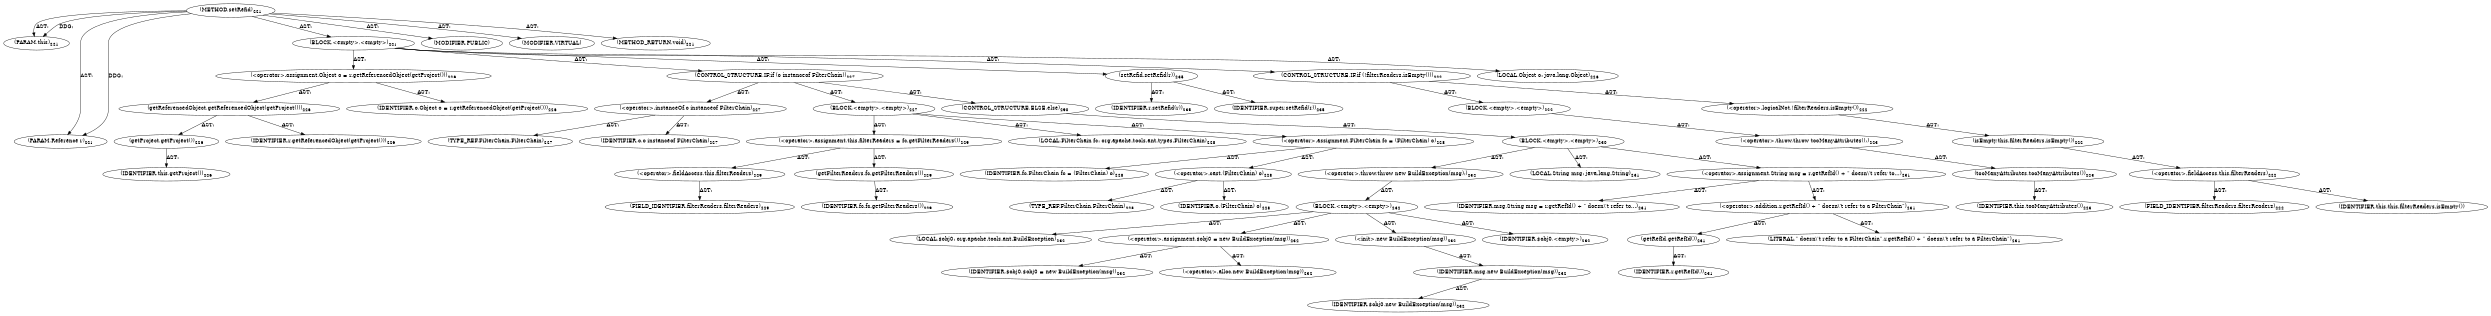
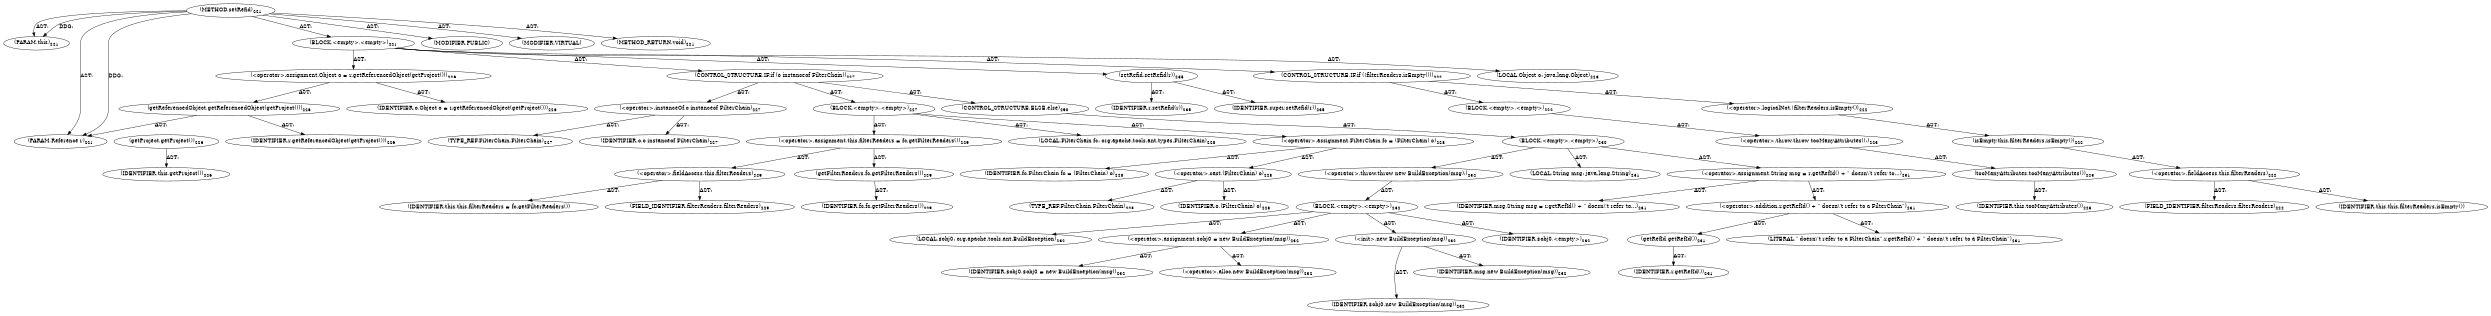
  digraph {
    fontname="DejaVu Serif"
    node [fontname="DejaVu Serif"]
    edge [fontname="DejaVu Serif"]
    n1 [label=<(METHOD,setRefid)<SUB>221</SUB>>]
    n2 [label=<(PARAM,this)<SUB>221</SUB>>]
    n3 [label=<(PARAM,Reference r)<SUB>221</SUB>>]
    n4 [label=<(BLOCK,&lt;empty&gt;,&lt;empty&gt;)<SUB>221</SUB>>]
    n5 [label=<(MODIFIER,PUBLIC)>]
    n6 [label=<(MODIFIER,VIRTUAL)>]
    n7 [label=<(METHOD_RETURN,void)<SUB>221</SUB>>]
    n8 [label=<(CONTROL_STRUCTURE,IF,if (!filterReaders.isEmpty()))<SUB>222</SUB>>]
    n9 [label=<(LOCAL,Object o: java.lang.Object)<SUB>226</SUB>>]
    n10 [label=<(&lt;operator&gt;.assignment,Object o = r.getReferencedObject(getProject()))<SUB>226</SUB>>]
    n11 [label=<(CONTROL_STRUCTURE,IF,if (o instanceof FilterChain))<SUB>227</SUB>>]
    n12 [label=<(setRefid,setRefid(r))<SUB>235</SUB>>]
    n13 [label=<(&lt;operator&gt;.logicalNot,!filterReaders.isEmpty())<SUB>222</SUB>>]
    n14 [label=<(BLOCK,&lt;empty&gt;,&lt;empty&gt;)<SUB>222</SUB>>]
    n15 [label=<(IDENTIFIER,o,Object o = r.getReferencedObject(getProject()))<SUB>226</SUB>>]
    n16 [label=<(getReferencedObject,getReferencedObject(getProject()))<SUB>226</SUB>>]
    n17 [label=<(&lt;operator&gt;.instanceOf,o instanceof FilterChain)<SUB>227</SUB>>]
    n18 [label=<(BLOCK,&lt;empty&gt;,&lt;empty&gt;)<SUB>227</SUB>>]
    n19 [label=<(CONTROL_STRUCTURE,ELSE,else)<SUB>290</SUB>>]
    n20 [label=<(IDENTIFIER,super,setRefid(r))<SUB>235</SUB>>]
    n21 [label=<(IDENTIFIER,r,setRefid(r))<SUB>235</SUB>>]
    n22 [label=<(isEmpty,this.filterReaders.isEmpty())<SUB>222</SUB>>]
    n23 [label=<(&lt;operator&gt;.throw,throw tooManyAttributes();)<SUB>223</SUB>>]
    n24 [label=<(&lt;operator&gt;.fieldAccess,this.filterReaders)<SUB>222</SUB>>]
    n25 [label=<(IDENTIFIER,this,this.filterReaders.isEmpty())>]
    n26 [label=<(FIELD_IDENTIFIER,filterReaders,filterReaders)<SUB>222</SUB>>]
    n27 [label=<(tooManyAttributes,tooManyAttributes())<SUB>223</SUB>>]
    n28 [label=<(IDENTIFIER,this,tooManyAttributes())<SUB>223</SUB>>]
    n29 [label=<(IDENTIFIER,r,getReferencedObject(getProject()))<SUB>226</SUB>>]
    n30 [label=<(getProject,getProject())<SUB>226</SUB>>]
    n31 [label=<(IDENTIFIER,this,getProject())<SUB>226</SUB>>]
    n32 [label=<(IDENTIFIER,o,o instanceof FilterChain)<SUB>227</SUB>>]
    n33 [label=<(TYPE_REF,FilterChain,FilterChain)<SUB>227</SUB>>]
    n34 [label=<(LOCAL,FilterChain fc: org.apache.tools.ant.types.FilterChain)<SUB>228</SUB>>]
    n35 [label=<(&lt;operator&gt;.assignment,FilterChain fc = (FilterChain) o)<SUB>228</SUB>>]
    n36 [label=<(&lt;operator&gt;.assignment,this.filterReaders = fc.getFilterReaders())<SUB>229</SUB>>]
    n37 [label=<(BLOCK,&lt;empty&gt;,&lt;empty&gt;)<SUB>230</SUB>>]
    n38 [label=<(IDENTIFIER,fc,FilterChain fc = (FilterChain) o)<SUB>228</SUB>>]
    n39 [label=<(&lt;operator&gt;.cast,(FilterChain) o)<SUB>228</SUB>>]
    n40 [label=<(&lt;operator&gt;.fieldAccess,this.filterReaders)<SUB>229</SUB>>]
    n41 [label=<(getFilterReaders,fc.getFilterReaders())<SUB>229</SUB>>]
    n42 [label=<(TYPE_REF,FilterChain,FilterChain)<SUB>228</SUB>>]
    n43 [label=<(IDENTIFIER,o,(FilterChain) o)<SUB>228</SUB>>]
+   n44 [label=<(IDENTIFIER,this,this.filterReaders = fc.getFilterReaders())>]
    n45 [label=<(FIELD_IDENTIFIER,filterReaders,filterReaders)<SUB>229</SUB>>]
    n46 [label=<(IDENTIFIER,fc,fc.getFilterReaders())<SUB>229</SUB>>]
    n47 [label=<(LOCAL,String msg: java.lang.String)<SUB>231</SUB>>]
    n48 [label=<(&lt;operator&gt;.assignment,String msg = r.getRefId() + &quot; doesn\'t refer to...)<SUB>231</SUB>>]
    n49 [label=<(&lt;operator&gt;.throw,throw new BuildException(msg);)<SUB>232</SUB>>]
    n50 [label=<(IDENTIFIER,msg,String msg = r.getRefId() + &quot; doesn\'t refer to...)<SUB>231</SUB>>]
    n51 [label=<(&lt;operator&gt;.addition,r.getRefId() + &quot; doesn\'t refer to a FilterChain&quot;)<SUB>231</SUB>>]
    n52 [label=<(BLOCK,&lt;empty&gt;,&lt;empty&gt;)<SUB>232</SUB>>]
    n53 [label=<(getRefId,getRefId())<SUB>231</SUB>>]
    n54 [label=<(LITERAL,&quot; doesn\'t refer to a FilterChain&quot;,r.getRefId() + &quot; doesn\'t refer to a FilterChain&quot;)<SUB>231</SUB>>]
    n55 [label=<(IDENTIFIER,r,getRefId())<SUB>231</SUB>>]
    n56 [label=<(LOCAL,$obj0: org.apache.tools.ant.BuildException)<SUB>232</SUB>>]
    n57 [label=<(&lt;operator&gt;.assignment,$obj0 = new BuildException(msg))<SUB>232</SUB>>]
    n58 [label=<(&lt;init&gt;,new BuildException(msg))<SUB>232</SUB>>]
    n59 [label=<(IDENTIFIER,$obj0,&lt;empty&gt;)<SUB>232</SUB>>]
    n60 [label=<(IDENTIFIER,$obj0,$obj0 = new BuildException(msg))<SUB>232</SUB>>]
    n61 [label=<(&lt;operator&gt;.alloc,new BuildException(msg))<SUB>232</SUB>>]
    n62 [label=<(IDENTIFIER,$obj0,new BuildException(msg))<SUB>232</SUB>>]
    n63 [label=<(IDENTIFIER,msg,new BuildException(msg))<SUB>232</SUB>>]
    n1 -> n2 [label="AST: "]
    n1 -> n2 [label="DDG: "]
    n1 -> n3 [label="AST: "]
    n1 -> n3 [label="DDG: "]
    n1 -> n4 [label="AST: "]
    n1 -> n5 [label="AST: "]
    n1 -> n6 [label="AST: "]
    n1 -> n7 [label="AST: "]
    n4 -> n8 [label="AST: "]
    n4 -> n9 [label="AST: "]
    n4 -> n10 [label="AST: "]
    n4 -> n11 [label="AST: "]
    n4 -> n12 [label="AST: "]
    n8 -> n13 [label="AST: "]
    n8 -> n14 [label="AST: "]
    n10 -> n15 [label="AST: "]
    n10 -> n16 [label="AST: "]
    n11 -> n17 [label="AST: "]
    n11 -> n18 [label="AST: "]
    n11 -> n19 [label="AST: "]
    n12 -> n20 [label="AST: "]
    n12 -> n21 [label="AST: "]
    n13 -> n22 [label="AST: "]
    n14 -> n23 [label="AST: "]
    n16 -> n29 [label="AST: "]
-   n16 -> n30 [label="AST: "]
+   n16 -> n3 [label="AST: "]
    n17 -> n32 [label="AST: "]
    n17 -> n33 [label="AST: "]
    n18 -> n34 [label="AST: "]
    n18 -> n35 [label="AST: "]
    n18 -> n36 [label="AST: "]
    n19 -> n37 [label="AST: "]
    n22 -> n24 [label="AST: "]
    n23 -> n27 [label="AST: "]
    n24 -> n25 [label="AST: "]
    n24 -> n26 [label="AST: "]
    n27 -> n28 [label="AST: "]
    n30 -> n31 [label="AST: "]
    n35 -> n38 [label="AST: "]
    n35 -> n39 [label="AST: "]
    n36 -> n40 [label="AST: "]
    n36 -> n41 [label="AST: "]
    n37 -> n47 [label="AST: "]
    n37 -> n48 [label="AST: "]
    n37 -> n49 [label="AST: "]
    n39 -> n42 [label="AST: "]
    n39 -> n43 [label="AST: "]
+   n40 -> n44 [label="AST: "]
    n40 -> n45 [label="AST: "]
    n41 -> n46 [label="AST: "]
    n48 -> n50 [label="AST: "]
    n48 -> n51 [label="AST: "]
    n49 -> n52 [label="AST: "]
    n51 -> n53 [label="AST: "]
    n51 -> n54 [label="AST: "]
    n52 -> n56 [label="AST: "]
    n52 -> n57 [label="AST: "]
    n52 -> n58 [label="AST: "]
    n52 -> n59 [label="AST: "]
    n53 -> n55 [label="AST: "]
    n57 -> n60 [label="AST: "]
    n57 -> n61 [label="AST: "]
-   n63 -> n62 [label="AST: "]
+   n58 -> n62 [label="AST: "]
    n58 -> n63 [label="AST: "]
  }
